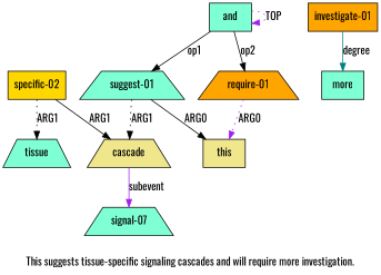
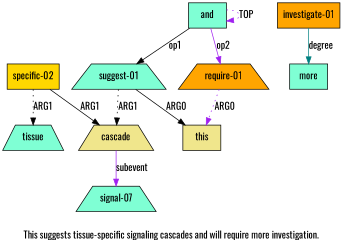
  digraph {
    fontname=Oswald
    label="This suggests tissue-specific signaling cascades and will require more investigation."
    node [color=black fillcolor=aquamarine fontname=Oswald shape=trapezium style=filled]
    edge [color=black fontname=Oswald gold_label=ARG1 style=solid test_label=ARG1]
    n1 [gold_ind=1 gold_label="suggest-01" label="suggest-01" test_ind=1 test_label="suggest-01"]
    n2 [fillcolor=khaki gold_ind=3 gold_label=cascade label=cascade test_ind=3 test_label=cascade]
    n3 [fillcolor=khaki gold_ind=2 gold_label=this label=this shape=box test_ind=2 test_label=this]
    n4 [gold_ind=4 gold_label="signal-07" label="signal-07" test_ind=4 test_label="signal-07"]
    n5 [gold_ind=0 gold_label=and label=and shape=box test_ind=0 test_label=and]
    n6 [fillcolor=orange gold_ind=7 gold_label="require-01" label="require-01" test_ind=7 test_label="require-01"]
    n7 [fillcolor=orange gold_ind=8 gold_label="investigate-01" label="investigate-01" shape=box test_ind=8 test_label="investigate-01"]
    n8 [gold_ind=9 gold_label=more label=more shape=box test_ind=9 test_label=more]
    n9 [fillcolor=gold gold_ind=5 gold_label="specific-02" label="specific-02" shape=box test_ind=5 test_label="specific-02"]
    n10 [gold_ind=6 gold_label=tissue label=tissue test_ind=6 test_label=tissue]
    n1 -> n2 [label=ARG1 style=dotted]
    n1 -> n3 [gold_label=ARG0 label=ARG0 test_label=ARG0]
    n2 -> n4 [color=purple gold_label=subevent label=subevent test_label=subevent]
    n5 -> n1 [gold_label=op1 label=op1 test_label=op1]
    n5 -> n5 [color=purple gold_label=TOP label=TOP style=dotted test_label=TOP]
-   n5 -> n6 [gold_label=op2 label=op2 test_label=op2]
+   n5 -> n6 [color=purple gold_label=op2 label=op2 test_label=op2]
    n6 -> n3 [color=purple gold_label=ARG0 label=ARG0 style=dotted test_label=ARG0]
    n7 -> n8 [color=teal gold_label=degree label=degree test_label=degree]
    n9 -> n2 [label=ARG1]
    n9 -> n10 [label=ARG1 style=dotted]
  }
